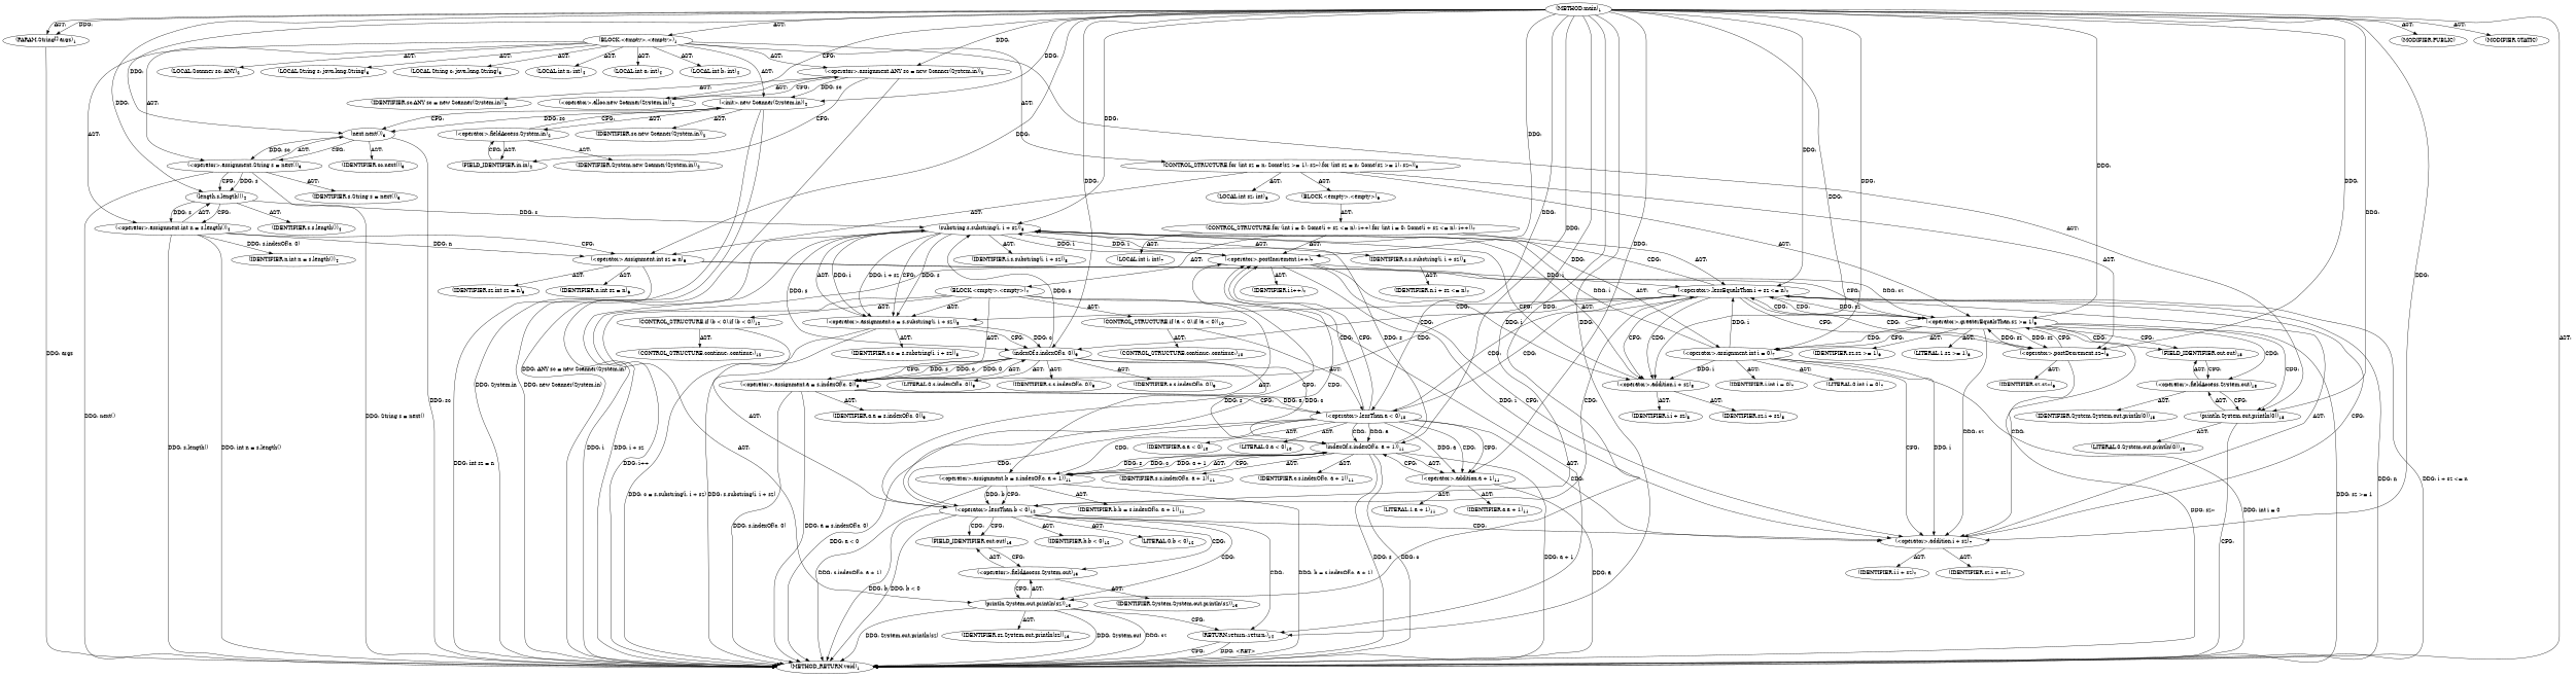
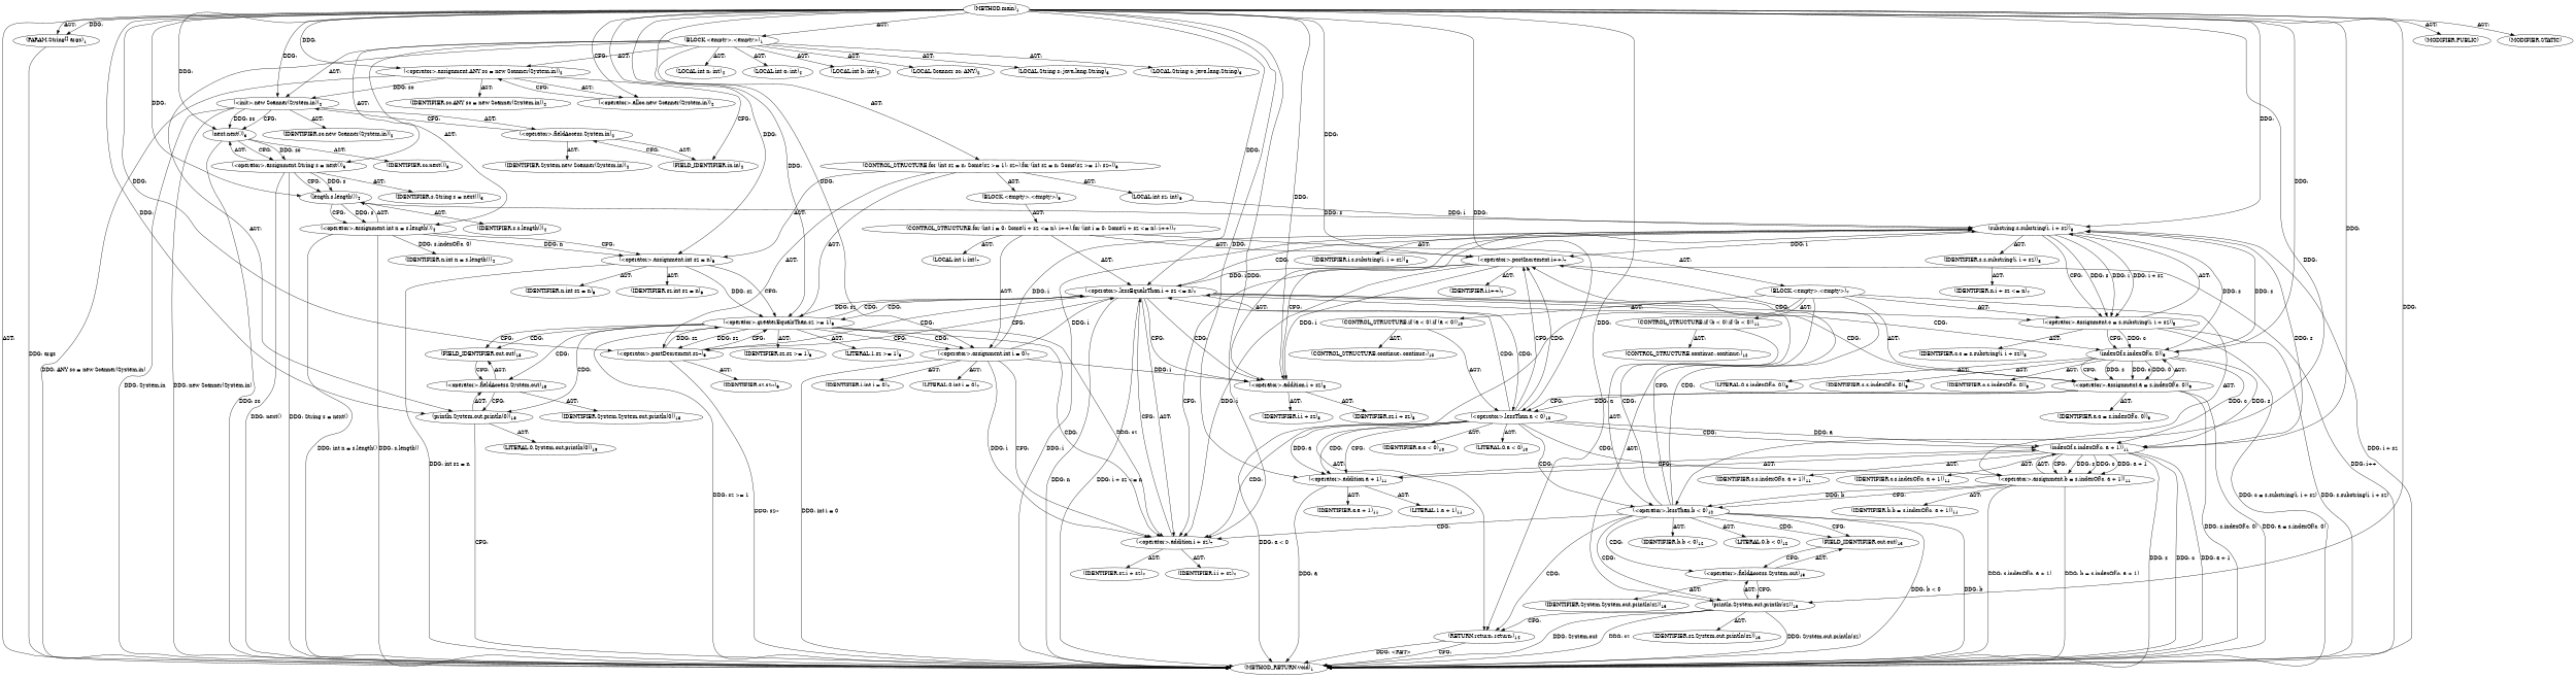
  digraph {
    n1 [label=<(METHOD,main)<SUB>1</SUB>>]
    n2 [label=<(PARAM,String[] args)<SUB>1</SUB>>]
    n3 [label=<(BLOCK,&lt;empty&gt;,&lt;empty&gt;)<SUB>1</SUB>>]
    n4 [label=<(&lt;operator&gt;.assignment,ANY sc = new Scanner(System.in))<SUB>2</SUB>>]
    n5 [label=<(&lt;operator&gt;.alloc,new Scanner(System.in))<SUB>2</SUB>>]
    n6 [label=<(&lt;init&gt;,new Scanner(System.in))<SUB>2</SUB>>]
    n7 [label=<(next,next())<SUB>3</SUB>>]
    n8 [label=<(length,s.length())<SUB>4</SUB>>]
    n9 [label=<(&lt;operator&gt;.assignment,int sz = n)<SUB>6</SUB>>]
    n10 [label=<(&lt;operator&gt;.greaterEqualsThan,sz &gt;= 1)<SUB>6</SUB>>]
    n11 [label=<(&lt;operator&gt;.postDecrement,sz--)<SUB>6</SUB>>]
    n12 [label=<(&lt;operator&gt;.assignment,int i = 0)<SUB>7</SUB>>]
    n13 [label=<(&lt;operator&gt;.lessEqualsThan,i + sz &lt;= n)<SUB>7</SUB>>]
    n14 [label=<(&lt;operator&gt;.addition,i + sz)<SUB>7</SUB>>]
    n15 [label=<(&lt;operator&gt;.postIncrement,i++)<SUB>7</SUB>>]
    n16 [label=<(substring,s.substring(i, i + sz))<SUB>8</SUB>>]
    n17 [label=<(&lt;operator&gt;.addition,i + sz)<SUB>8</SUB>>]
    n18 [label=<(indexOf,s.indexOf(c, 0))<SUB>9</SUB>>]
    n19 [label=<(&lt;operator&gt;.lessThan,a &lt; 0)<SUB>10</SUB>>]
    n20 [label=<(indexOf,s.indexOf(c, a + 1))<SUB>11</SUB>>]
    n21 [label=<(&lt;operator&gt;.addition,a + 1)<SUB>11</SUB>>]
    n22 [label=<(&lt;operator&gt;.lessThan,b &lt; 0)<SUB>12</SUB>>]
    n23 [label=<(println,System.out.println(sz))<SUB>13</SUB>>]
    n24 [label=<(RETURN,return;,return;)<SUB>14</SUB>>]
    n25 [label=<(println,System.out.println(0))<SUB>18</SUB>>]
    n26 [label=<(MODIFIER,PUBLIC)>]
    n27 [label=<(MODIFIER,STATIC)>]
    n28 [label=<(METHOD_RETURN,void)<SUB>1</SUB>>]
    n29 [label=<(LOCAL,Scanner sc: ANY)<SUB>2</SUB>>]
    n30 [label=<(LOCAL,String s: java.lang.String)<SUB>3</SUB>>]
    n31 [label=<(LOCAL,String c: java.lang.String)<SUB>3</SUB>>]
    n32 [label=<(&lt;operator&gt;.assignment,String s = next())<SUB>3</SUB>>]
    n33 [label=<(LOCAL,int n: int)<SUB>4</SUB>>]
    n34 [label=<(LOCAL,int a: int)<SUB>4</SUB>>]
    n35 [label=<(LOCAL,int b: int)<SUB>4</SUB>>]
    n36 [label=<(&lt;operator&gt;.assignment,int n = s.length())<SUB>4</SUB>>]
    n37 [label=<(CONTROL_STRUCTURE,for (int sz = n; Some(sz &gt;= 1); sz--),for (int sz = n; Some(sz &gt;= 1); sz--))<SUB>6</SUB>>]
    n38 [label=<(IDENTIFIER,sc,ANY sc = new Scanner(System.in))<SUB>2</SUB>>]
    n39 [label=<(FIELD_IDENTIFIER,in,in)<SUB>2</SUB>>]
    n40 [label=<(IDENTIFIER,sc,new Scanner(System.in))<SUB>2</SUB>>]
    n41 [label=<(&lt;operator&gt;.fieldAccess,System.in)<SUB>2</SUB>>]
    n42 [label=<(IDENTIFIER,sc,next())<SUB>3</SUB>>]
    n43 [label=<(IDENTIFIER,s,s.length())<SUB>4</SUB>>]
    n44 [label=<(IDENTIFIER,sz,int sz = n)<SUB>6</SUB>>]
    n45 [label=<(IDENTIFIER,n,int sz = n)<SUB>6</SUB>>]
    n46 [label=<(IDENTIFIER,sz,sz &gt;= 1)<SUB>6</SUB>>]
    n47 [label=<(LITERAL,1,sz &gt;= 1)<SUB>6</SUB>>]
    n48 [label=<(&lt;operator&gt;.fieldAccess,System.out)<SUB>18</SUB>>]
    n49 [label=<(FIELD_IDENTIFIER,out,out)<SUB>18</SUB>>]
    n50 [label=<(IDENTIFIER,sz,sz--)<SUB>6</SUB>>]
    n51 [label=<(IDENTIFIER,i,int i = 0)<SUB>7</SUB>>]
    n52 [label=<(LITERAL,0,int i = 0)<SUB>7</SUB>>]
    n53 [label=<(&lt;operator&gt;.assignment,c = s.substring(i, i + sz))<SUB>8</SUB>>]
    n54 [label=<(&lt;operator&gt;.assignment,a = s.indexOf(c, 0))<SUB>9</SUB>>]
    n55 [label=<(IDENTIFIER,i,i + sz)<SUB>7</SUB>>]
    n56 [label=<(IDENTIFIER,sz,i + sz)<SUB>7</SUB>>]
    n57 [label=<(IDENTIFIER,i,i++)<SUB>7</SUB>>]
    n58 [label=<(IDENTIFIER,s,s.substring(i, i + sz))<SUB>8</SUB>>]
    n59 [label=<(IDENTIFIER,i,s.substring(i, i + sz))<SUB>8</SUB>>]
    n60 [label=<(IDENTIFIER,i,i + sz)<SUB>8</SUB>>]
    n61 [label=<(IDENTIFIER,sz,i + sz)<SUB>8</SUB>>]
    n62 [label=<(IDENTIFIER,s,s.indexOf(c, 0))<SUB>9</SUB>>]
    n63 [label=<(IDENTIFIER,c,s.indexOf(c, 0))<SUB>9</SUB>>]
    n64 [label=<(LITERAL,0,s.indexOf(c, 0))<SUB>9</SUB>>]
    n65 [label=<(&lt;operator&gt;.assignment,b = s.indexOf(c, a + 1))<SUB>11</SUB>>]
    n66 [label=<(IDENTIFIER,a,a &lt; 0)<SUB>10</SUB>>]
    n67 [label=<(LITERAL,0,a &lt; 0)<SUB>10</SUB>>]
    n68 [label=<(IDENTIFIER,s,s.indexOf(c, a + 1))<SUB>11</SUB>>]
    n69 [label=<(IDENTIFIER,c,s.indexOf(c, a + 1))<SUB>11</SUB>>]
    n70 [label=<(IDENTIFIER,a,a + 1)<SUB>11</SUB>>]
    n71 [label=<(LITERAL,1,a + 1)<SUB>11</SUB>>]
    n72 [label=<(IDENTIFIER,b,b &lt; 0)<SUB>12</SUB>>]
    n73 [label=<(LITERAL,0,b &lt; 0)<SUB>12</SUB>>]
    n74 [label=<(&lt;operator&gt;.fieldAccess,System.out)<SUB>13</SUB>>]
    n75 [label=<(FIELD_IDENTIFIER,out,out)<SUB>13</SUB>>]
    n76 [label=<(IDENTIFIER,sz,System.out.println(sz))<SUB>13</SUB>>]
    n77 [label=<(LITERAL,0,System.out.println(0))<SUB>18</SUB>>]
    n78 [label=<(IDENTIFIER,s,String s = next())<SUB>3</SUB>>]
    n79 [label=<(IDENTIFIER,n,int n = s.length())<SUB>4</SUB>>]
    n80 [label=<(LOCAL,int sz: int)<SUB>6</SUB>>]
    n81 [label=<(BLOCK,&lt;empty&gt;,&lt;empty&gt;)<SUB>6</SUB>>]
    n82 [label=<(IDENTIFIER,System,new Scanner(System.in))<SUB>2</SUB>>]
    n83 [label=<(CONTROL_STRUCTURE,for (int i = 0; Some(i + sz &lt;= n); i++),for (int i = 0; Some(i + sz &lt;= n); i++))<SUB>7</SUB>>]
    n84 [label=<(IDENTIFIER,System,System.out.println(0))<SUB>18</SUB>>]
    n85 [label=<(LOCAL,int i: int)<SUB>7</SUB>>]
    n86 [label=<(BLOCK,&lt;empty&gt;,&lt;empty&gt;)<SUB>7</SUB>>]
    n87 [label=<(CONTROL_STRUCTURE,if (a &lt; 0),if (a &lt; 0))<SUB>10</SUB>>]
-   n88 [label=<(CONTROL_STRUCTURE,if (b &lt; 0),if (b &lt; 0))<SUB>12</SUB>>]
+   n88 [label=<(CONTROL_STRUCTURE,if (b &lt; 0),if (b &lt; 0))<SUB>11</SUB>>]
    n89 [label=<(IDENTIFIER,n,i + sz &lt;= n)<SUB>7</SUB>>]
    n90 [label=<(IDENTIFIER,c,c = s.substring(i, i + sz))<SUB>8</SUB>>]
    n91 [label=<(IDENTIFIER,a,a = s.indexOf(c, 0))<SUB>9</SUB>>]
    n92 [label=<(CONTROL_STRUCTURE,continue;,continue;)<SUB>10</SUB>>]
    n93 [label=<(IDENTIFIER,b,b = s.indexOf(c, a + 1))<SUB>11</SUB>>]
    n94 [label=<(CONTROL_STRUCTURE,continue;,continue;)<SUB>12</SUB>>]
    n95 [label=<(IDENTIFIER,System,System.out.println(sz))<SUB>13</SUB>>]
    n1 -> n2 [label="AST: "]
    n1 -> n2 [label="DDG: "]
    n1 -> n3 [label="AST: "]
    n1 -> n4 [label="DDG: "]
    n1 -> n5 [label="CFG: "]
    n1 -> n6 [label="DDG: "]
    n1 -> n7 [label="DDG: "]
    n1 -> n8 [label="DDG: "]
    n1 -> n9 [label="DDG: "]
    n1 -> n10 [label="DDG: "]
    n1 -> n11 [label="DDG: "]
    n1 -> n12 [label="DDG: "]
    n1 -> n13 [label="DDG: "]
    n1 -> n14 [label="DDG: "]
    n1 -> n15 [label="DDG: "]
    n1 -> n16 [label="DDG: "]
    n1 -> n17 [label="DDG: "]
    n1 -> n18 [label="DDG: "]
    n1 -> n19 [label="DDG: "]
    n1 -> n20 [label="DDG: "]
    n1 -> n21 [label="DDG: "]
    n1 -> n22 [label="DDG: "]
    n1 -> n23 [label="DDG: "]
    n1 -> n24 [label="DDG: "]
    n1 -> n25 [label="DDG: "]
    n1 -> n26 [label="AST: "]
    n1 -> n27 [label="AST: "]
    n1 -> n28 [label="AST: "]
    n2 -> n28 [label="DDG: args"]
    n3 -> n4 [label="AST: "]
    n3 -> n6 [label="AST: "]
    n3 -> n25 [label="AST: "]
    n3 -> n29 [label="AST: "]
    n3 -> n30 [label="AST: "]
    n3 -> n31 [label="AST: "]
    n3 -> n32 [label="AST: "]
    n3 -> n33 [label="AST: "]
    n3 -> n34 [label="AST: "]
    n3 -> n35 [label="AST: "]
    n3 -> n36 [label="AST: "]
    n3 -> n37 [label="AST: "]
    n4 -> n5 [label="AST: "]
    n4 -> n6 [label="DDG: sc"]
    n4 -> n28 [label="DDG: ANY sc = new Scanner(System.in)"]
    n4 -> n38 [label="AST: "]
    n4 -> n39 [label="CFG: "]
    n5 -> n4 [label="CFG: "]
    n6 -> n7 [label="CFG: "]
    n6 -> n7 [label="DDG: sc"]
    n6 -> n28 [label="DDG: System.in"]
    n6 -> n28 [label="DDG: new Scanner(System.in)"]
    n6 -> n40 [label="AST: "]
    n6 -> n41 [label="AST: "]
    n7 -> n28 [label="DDG: sc"]
    n7 -> n32 [label="CFG: "]
    n7 -> n32 [label="DDG: sc"]
    n7 -> n42 [label="AST: "]
    n8 -> n16 [label="DDG: s"]
    n8 -> n36 [label="CFG: "]
    n8 -> n36 [label="DDG: s"]
    n8 -> n43 [label="AST: "]
    n9 -> n10 [label="CFG: "]
    n9 -> n10 [label="DDG: sz"]
    n9 -> n28 [label="DDG: int sz = n"]
    n9 -> n44 [label="AST: "]
    n9 -> n45 [label="AST: "]
    n10 -> n11 [label="DDG: sz"]
    n10 -> n12 [label="CFG: "]
    n10 -> n12 [label="CDG: "]
    n10 -> n13 [label="DDG: sz"]
    n10 -> n13 [label="CDG: "]
    n10 -> n14 [label="DDG: sz"]
    n10 -> n14 [label="CDG: "]
    n10 -> n25 [label="CDG: "]
    n10 -> n28 [label="DDG: sz &gt;= 1"]
    n10 -> n46 [label="AST: "]
    n10 -> n47 [label="AST: "]
    n10 -> n48 [label="CDG: "]
    n10 -> n49 [label="CFG: "]
    n10 -> n49 [label="CDG: "]
    n11 -> n10 [label="CFG: "]
    n11 -> n10 [label="DDG: sz"]
    n11 -> n28 [label="DDG: sz--"]
    n11 -> n50 [label="AST: "]
    n12 -> n13 [label="DDG: i"]
    n12 -> n14 [label="CFG: "]
    n12 -> n14 [label="DDG: i"]
    n12 -> n16 [label="DDG: i"]
    n12 -> n17 [label="DDG: i"]
    n12 -> n28 [label="DDG: int i = 0"]
    n12 -> n51 [label="AST: "]
    n12 -> n52 [label="AST: "]
    n13 -> n10 [label="CDG: "]
    n13 -> n11 [label="CFG: "]
    n13 -> n11 [label="CDG: "]
    n13 -> n14 [label="AST: "]
    n13 -> n16 [label="CDG: "]
    n13 -> n17 [label="CFG: "]
    n13 -> n17 [label="CDG: "]
    n13 -> n18 [label="CDG: "]
    n13 -> n19 [label="CDG: "]
    n13 -> n28 [label="DDG: n"]
    n13 -> n28 [label="DDG: i + sz &lt;= n"]
    n13 -> n53 [label="CDG: "]
    n13 -> n54 [label="CDG: "]
    n14 -> n13 [label="CFG: "]
    n14 -> n55 [label="AST: "]
    n14 -> n56 [label="AST: "]
    n15 -> n13 [label="DDG: i"]
    n15 -> n14 [label="CFG: "]
    n15 -> n14 [label="DDG: i"]
-   n15 -> n16 [label="DDG: i"]
+   n80 -> n16 [label="DDG: i"]
    n15 -> n17 [label="DDG: i"]
    n15 -> n28 [label="DDG: i++"]
    n15 -> n57 [label="AST: "]
    n16 -> n15 [label="DDG: i"]
    n16 -> n17 [label="AST: "]
    n16 -> n18 [label="DDG: s"]
    n16 -> n28 [label="DDG: i"]
    n16 -> n28 [label="DDG: i + sz"]
    n16 -> n53 [label="CFG: "]
    n16 -> n53 [label="DDG: s"]
    n16 -> n53 [label="DDG: i"]
    n16 -> n53 [label="DDG: i + sz"]
    n16 -> n58 [label="AST: "]
    n16 -> n59 [label="AST: "]
    n17 -> n16 [label="CFG: "]
    n17 -> n60 [label="AST: "]
    n17 -> n61 [label="AST: "]
    n18 -> n16 [label="DDG: s"]
    n18 -> n20 [label="DDG: s"]
    n18 -> n20 [label="DDG: c"]
    n18 -> n54 [label="CFG: "]
    n18 -> n54 [label="DDG: s"]
    n18 -> n54 [label="DDG: c"]
    n18 -> n54 [label="DDG: 0"]
    n18 -> n62 [label="AST: "]
    n18 -> n63 [label="AST: "]
    n18 -> n64 [label="AST: "]
    n19 -> n13 [label="CDG: "]
    n19 -> n14 [label="CDG: "]
    n19 -> n15 [label="CFG: "]
    n19 -> n15 [label="CDG: "]
    n19 -> n20 [label="DDG: a"]
    n19 -> n20 [label="CDG: "]
    n19 -> n21 [label="CFG: "]
    n19 -> n21 [label="DDG: a"]
    n19 -> n21 [label="CDG: "]
    n19 -> n22 [label="CDG: "]
    n19 -> n28 [label="DDG: a &lt; 0"]
    n19 -> n65 [label="CDG: "]
    n19 -> n66 [label="AST: "]
    n19 -> n67 [label="AST: "]
    n20 -> n16 [label="DDG: s"]
    n20 -> n21 [label="AST: "]
    n20 -> n28 [label="DDG: s"]
    n20 -> n28 [label="DDG: c"]
    n20 -> n28 [label="DDG: a + 1"]
    n20 -> n65 [label="CFG: "]
    n20 -> n65 [label="DDG: s"]
    n20 -> n65 [label="DDG: c"]
    n20 -> n65 [label="DDG: a + 1"]
    n20 -> n68 [label="AST: "]
    n20 -> n69 [label="AST: "]
    n21 -> n20 [label="CFG: "]
    n21 -> n28 [label="DDG: a"]
    n21 -> n70 [label="AST: "]
    n21 -> n71 [label="AST: "]
    n22 -> n13 [label="CDG: "]
    n22 -> n14 [label="CDG: "]
    n22 -> n15 [label="CFG: "]
    n22 -> n15 [label="CDG: "]
    n22 -> n23 [label="CDG: "]
    n22 -> n24 [label="CDG: "]
    n22 -> n28 [label="DDG: b"]
    n22 -> n28 [label="DDG: b &lt; 0"]
    n22 -> n72 [label="AST: "]
    n22 -> n73 [label="AST: "]
    n22 -> n74 [label="CDG: "]
    n22 -> n75 [label="CFG: "]
    n22 -> n75 [label="CDG: "]
    n23 -> n24 [label="CFG: "]
    n23 -> n28 [label="DDG: System.out"]
    n23 -> n28 [label="DDG: sz"]
    n23 -> n28 [label="DDG: System.out.println(sz)"]
    n23 -> n74 [label="AST: "]
    n23 -> n76 [label="AST: "]
    n24 -> n28 [label="CFG: "]
    n24 -> n28 [label="DDG: &lt;RET&gt;"]
    n25 -> n28 [label="CFG: "]
    n25 -> n48 [label="AST: "]
    n25 -> n77 [label="AST: "]
    n32 -> n7 [label="AST: "]
    n32 -> n8 [label="CFG: "]
    n32 -> n8 [label="DDG: s"]
    n32 -> n28 [label="DDG: next()"]
    n32 -> n28 [label="DDG: String s = next()"]
    n32 -> n78 [label="AST: "]
    n36 -> n8 [label="AST: "]
    n36 -> n9 [label="CFG: "]
    n36 -> n9 [label="DDG: n"]
    n36 -> n28 [label="DDG: s.length()"]
    n36 -> n28 [label="DDG: int n = s.length()"]
    n36 -> n79 [label="DDG: s.indexOf(c, 0)"]
    n37 -> n9 [label="AST: "]
    n37 -> n10 [label="AST: "]
    n37 -> n11 [label="AST: "]
    n37 -> n80 [label="AST: "]
    n37 -> n81 [label="AST: "]
    n39 -> n41 [label="CFG: "]
    n41 -> n6 [label="CFG: "]
    n41 -> n39 [label="AST: "]
    n41 -> n82 [label="AST: "]
    n48 -> n25 [label="CFG: "]
    n48 -> n49 [label="AST: "]
    n48 -> n84 [label="AST: "]
    n49 -> n48 [label="CFG: "]
    n53 -> n16 [label="AST: "]
    n53 -> n18 [label="CFG: "]
    n53 -> n18 [label="DDG: c"]
    n53 -> n28 [label="DDG: s.substring(i, i + sz)"]
    n53 -> n28 [label="DDG: c = s.substring(i, i + sz)"]
    n53 -> n90 [label="AST: "]
    n54 -> n18 [label="AST: "]
    n54 -> n19 [label="CFG: "]
    n54 -> n19 [label="DDG: a"]
    n54 -> n28 [label="DDG: s.indexOf(c, 0)"]
    n54 -> n28 [label="DDG: a = s.indexOf(c, 0)"]
    n54 -> n91 [label="AST: "]
    n58 -> n89 [label="AST: "]
    n65 -> n20 [label="AST: "]
    n65 -> n22 [label="CFG: "]
    n65 -> n22 [label="DDG: b"]
    n65 -> n28 [label="DDG: s.indexOf(c, a + 1)"]
    n65 -> n28 [label="DDG: b = s.indexOf(c, a + 1)"]
    n65 -> n93 [label="AST: "]
    n74 -> n23 [label="CFG: "]
    n74 -> n75 [label="AST: "]
    n74 -> n95 [label="AST: "]
    n75 -> n74 [label="CFG: "]
    n81 -> n83 [label="AST: "]
    n83 -> n12 [label="AST: "]
    n83 -> n13 [label="AST: "]
    n83 -> n15 [label="AST: "]
    n83 -> n85 [label="AST: "]
    n83 -> n86 [label="AST: "]
    n86 -> n23 [label="AST: "]
    n86 -> n24 [label="AST: "]
    n86 -> n53 [label="AST: "]
    n86 -> n54 [label="AST: "]
    n86 -> n65 [label="AST: "]
    n86 -> n87 [label="AST: "]
    n86 -> n88 [label="AST: "]
    n87 -> n19 [label="AST: "]
    n87 -> n92 [label="AST: "]
    n88 -> n22 [label="AST: "]
    n88 -> n94 [label="AST: "]
  }
